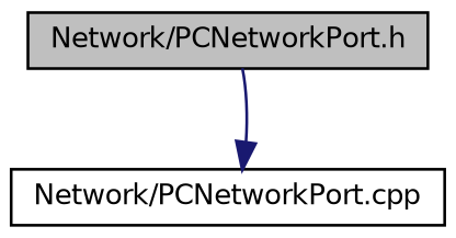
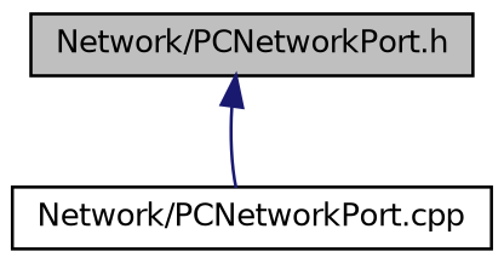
  digraph {
    node [color=black fontname=Helvetica fontsize=10 shape=record style=filled]
    n1 [fillcolor=grey75 fontcolor=black height=0.2 label="Network/PCNetworkPort.h" width=0.4]
    n2 [fillcolor=white height=0.2 label="Network/PCNetworkPort.cpp" width=0.4]
-   n2 -> n1 [color=midnightblue dir=back fontname=Helvetica fontsize=10 labelfontname=Helvetica labelfontsize=10 style=solid]
+   n1 -> n2 [color=midnightblue dir=back fontname=Helvetica fontsize=10 labelfontname=Helvetica labelfontsize=10 style=solid]
  }
